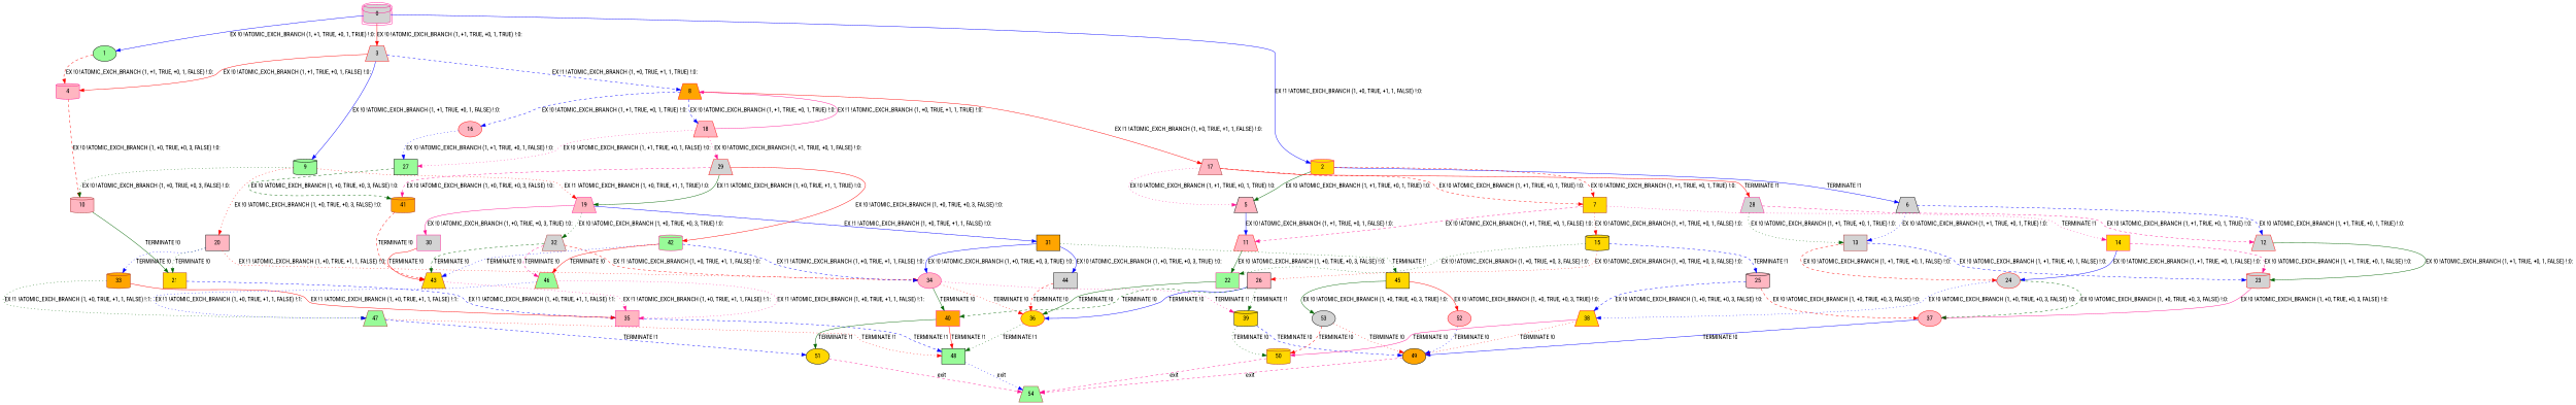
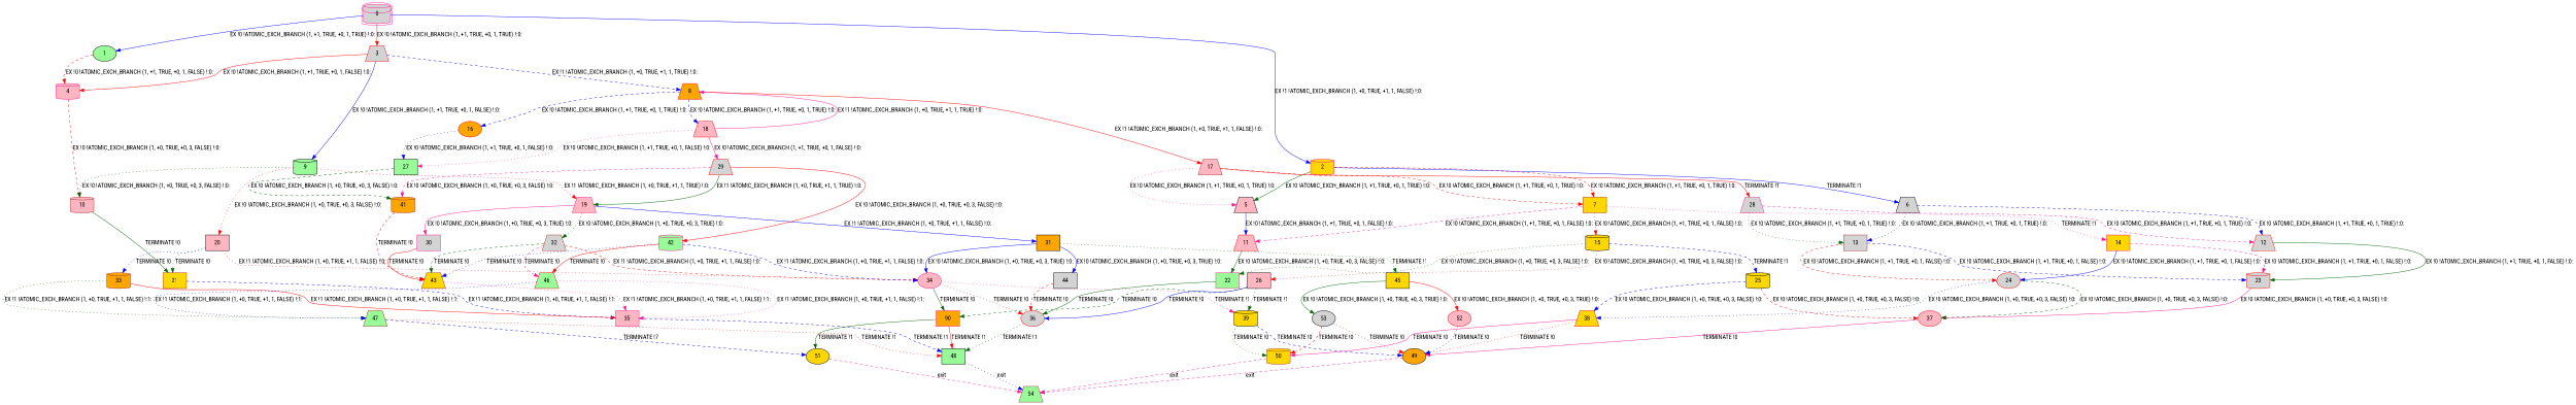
  digraph {
    fontname="Roboto Condensed"
    node [color=black fillcolor=lightgrey fontname="Roboto Condensed" shape=trapezium style=filled]
    edge [color=blue fontname="Roboto Condensed" style=solid]
    0 [color=deeppink peripheries=2 shape=cylinder]
    1 [fillcolor=palegreen shape=ellipse]
    2 [color=deeppink fillcolor=gold shape=cylinder]
    3 [color=red]
    4 [color=deeppink fillcolor=lightpink shape=cylinder]
    5 [fillcolor=lightpink]
    6
    7 [color=brown fillcolor=gold shape=box]
    8 [color=red fillcolor=orange]
    9 [fillcolor=palegreen shape=cylinder]
    10 [color=brown fillcolor=lightpink shape=cylinder]
    11 [color=red fillcolor=lightpink]
    12 [color=red]
    13 [color=brown shape=box]
    14 [color=deeppink fillcolor=gold shape=box]
    15 [fillcolor=gold shape=cylinder]
-   16 [color=red fillcolor=lightpink shape=ellipse]
+   16 [color=red fillcolor=orange shape=ellipse]
    17 [color=brown fillcolor=lightpink]
    18 [color=red fillcolor=lightpink]
    19 [color=deeppink fillcolor=lightpink]
    20 [fillcolor=lightpink shape=box]
    21 [color=brown fillcolor=gold shape=box]
    22 [color=deeppink fillcolor=palegreen shape=box]
    23 [color=red shape=cylinder]
    24 [color=red shape=ellipse]
-   25 [fillcolor=lightpink shape=cylinder]
+   25 [fillcolor=gold shape=cylinder]
    26 [fillcolor=lightpink shape=box]
    27 [fillcolor=palegreen shape=box]
    28 [color=deeppink]
    29 [color=red]
    30 [color=deeppink shape=box]
    31 [fillcolor=orange shape=box]
    32 [color=brown]
    33 [color=brown fillcolor=orange shape=cylinder]
    34 [color=deeppink fillcolor=lightpink shape=ellipse]
    35 [color=deeppink fillcolor=lightpink shape=box]
-   36 [color=red fillcolor=gold shape=ellipse]
+   36 [color=red shape=ellipse]
    37 [color=red fillcolor=lightpink shape=ellipse]
    38 [color=red fillcolor=gold]
    39 [fillcolor=gold shape=cylinder]
-   40 [color=deeppink fillcolor=orange shape=box]
+   40 [color=deeppink fillcolor=orange shape=box label=90]
    41 [color=brown fillcolor=orange shape=cylinder]
    42 [color=deeppink fillcolor=palegreen shape=cylinder]
    43 [color=brown fillcolor=gold]
    44 [shape=box]
    45 [fillcolor=gold shape=box]
    46 [color=red fillcolor=palegreen]
    47 [color=brown fillcolor=palegreen]
    48 [fillcolor=palegreen shape=box]
    49 [fillcolor=orange shape=ellipse]
    50 [color=brown fillcolor=gold shape=cylinder]
    51 [fillcolor=gold shape=ellipse]
    52 [color=red fillcolor=lightpink shape=ellipse]
    53 [shape=ellipse]
    54 [color=brown fillcolor=palegreen]
    0 -> 1 [label="EX !0 !ATOMIC_EXCH_BRANCH (1, +1, TRUE, +0, 1, TRUE) !:0:"]
    0 -> 2 [label="EX !1 !ATOMIC_EXCH_BRANCH (1, +0, TRUE, +1, 1, FALSE) !:0:"]
    0 -> 3 [color=red label="EX !0 !ATOMIC_EXCH_BRANCH (1, +1, TRUE, +0, 1, TRUE) !:0:"]
    1 -> 4 [color=red label="EX !0 !ATOMIC_EXCH_BRANCH (1, +1, TRUE, +0, 1, FALSE) !:0:" style=dashed]
    2 -> 5 [color=darkgreen label="EX !0 !ATOMIC_EXCH_BRANCH (1, +1, TRUE, +0, 1, TRUE) !:0:"]
    2 -> 6 [label="TERMINATE !1"]
    2 -> 7 [color=red label="EX !0 !ATOMIC_EXCH_BRANCH (1, +1, TRUE, +0, 1, TRUE) !:0:" style=dashed]
    3 -> 4 [color=red label="EX !0 !ATOMIC_EXCH_BRANCH (1, +1, TRUE, +0, 1, FALSE) !:0:"]
    3 -> 8 [label="EX !1 !ATOMIC_EXCH_BRANCH (1, +0, TRUE, +1, 1, TRUE) !:0:" style=dashed]
    3 -> 9 [label="EX !0 !ATOMIC_EXCH_BRANCH (1, +1, TRUE, +0, 1, FALSE) !:0:"]
    4 -> 10 [color=red label="EX !0 !ATOMIC_EXCH_BRANCH (1, +0, TRUE, +0, 3, FALSE) !:0:" style=dashed]
    5 -> 11 [label="EX !0 !ATOMIC_EXCH_BRANCH (1, +1, TRUE, +0, 1, FALSE) !:0:"]
    6 -> 12 [label="EX !0 !ATOMIC_EXCH_BRANCH (1, +1, TRUE, +0, 1, TRUE) !:0:" style=dashed]
    6 -> 13 [label="EX !0 !ATOMIC_EXCH_BRANCH (1, +1, TRUE, +0, 1, TRUE) !:0:" style=dotted]
    7 -> 11 [color=deeppink label="EX !0 !ATOMIC_EXCH_BRANCH (1, +1, TRUE, +0, 1, FALSE) !:0:" style=dashed]
    7 -> 14 [color=deeppink label="TERMINATE !1" style=dotted]
    7 -> 15 [color=red label="EX !0 !ATOMIC_EXCH_BRANCH (1, +1, TRUE, +0, 1, FALSE) !:0:" style=dotted]
    8 -> 16 [label="EX !0 !ATOMIC_EXCH_BRANCH (1, +1, TRUE, +0, 1, TRUE) !:0:" style=dashed]
    8 -> 17 [color=red label="EX !1 !ATOMIC_EXCH_BRANCH (1, +0, TRUE, +1, 1, FALSE) !:0:"]
    8 -> 18 [label="EX !0 !ATOMIC_EXCH_BRANCH (1, +1, TRUE, +0, 1, TRUE) !:0:" style=dashed]
    9 -> 10 [color=darkgreen label="EX !0 !ATOMIC_EXCH_BRANCH (1, +0, TRUE, +0, 3, FALSE) !:0:" style=dotted]
    9 -> 19 [color=red label="EX !1 !ATOMIC_EXCH_BRANCH (1, +0, TRUE, +1, 1, TRUE) !:0:" style=dotted]
    9 -> 20 [color=red label="EX !0 !ATOMIC_EXCH_BRANCH (1, +0, TRUE, +0, 3, FALSE) !:0:" style=dotted]
    10 -> 21 [color=darkgreen label="TERMINATE !0"]
    11 -> 22 [color=darkgreen label="EX !0 !ATOMIC_EXCH_BRANCH (1, +0, TRUE, +0, 3, FALSE) !:0:"]
    12 -> 23 [color=darkgreen label="EX !0 !ATOMIC_EXCH_BRANCH (1, +1, TRUE, +0, 1, FALSE) !:0:"]
    13 -> 23 [label="EX !0 !ATOMIC_EXCH_BRANCH (1, +1, TRUE, +0, 1, FALSE) !:0:" style=dashed]
    13 -> 24 [color=red label="EX !0 !ATOMIC_EXCH_BRANCH (1, +1, TRUE, +0, 1, FALSE) !:0:" style=dashed]
    14 -> 23 [color=deeppink label="EX !0 !ATOMIC_EXCH_BRANCH (1, +1, TRUE, +0, 1, FALSE) !:0:" style=dashed]
    14 -> 24 [label="EX !0 !ATOMIC_EXCH_BRANCH (1, +1, TRUE, +0, 1, FALSE) !:0:"]
    15 -> 22 [color=darkgreen label="EX !0 !ATOMIC_EXCH_BRANCH (1, +0, TRUE, +0, 3, FALSE) !:0:" style=dotted]
    15 -> 25 [label="TERMINATE !1" style=dashed]
    15 -> 26 [color=red label="EX !0 !ATOMIC_EXCH_BRANCH (1, +0, TRUE, +0, 3, FALSE) !:0:" style=dotted]
    16 -> 27 [label="EX !0 !ATOMIC_EXCH_BRANCH (1, +1, TRUE, +0, 1, FALSE) !:0:" style=dotted]
    17 -> 5 [color=deeppink label="EX !0 !ATOMIC_EXCH_BRANCH (1, +1, TRUE, +0, 1, TRUE) !:0:" style=dotted]
    17 -> 7 [color=red label="EX !0 !ATOMIC_EXCH_BRANCH (1, +1, TRUE, +0, 1, TRUE) !:0:" style=dashed]
    17 -> 28 [color=red label="TERMINATE !1"]
    18 -> 8 [color=deeppink label="EX !1 !ATOMIC_EXCH_BRANCH (1, +0, TRUE, +1, 1, TRUE) !:0:"]
    18 -> 27 [color=deeppink label="EX !0 !ATOMIC_EXCH_BRANCH (1, +1, TRUE, +0, 1, FALSE) !:0:" style=dotted]
-   18 -> 29 [color=deeppink label="EX !0 !ATOMIC_EXCH_BRANCH (1, +1, TRUE, +0, 1, FALSE) !:0:" style=dotted]
+   18 -> 29 [color=deeppink label="EX !0 !ATOMIC_EXCH_BRANCH (1, +1, TRUE, +0, 1, FALSE) !:0:"]
    19 -> 30 [color=deeppink label="EX !0 !ATOMIC_EXCH_BRANCH (1, +0, TRUE, +0, 3, TRUE) !:0:"]
    19 -> 31 [label="EX !1 !ATOMIC_EXCH_BRANCH (1, +0, TRUE, +1, 1, FALSE) !:0:"]
    19 -> 32 [color=darkgreen label="EX !0 !ATOMIC_EXCH_BRANCH (1, +0, TRUE, +0, 3, TRUE) !:0:" style=dotted]
    20 -> 21 [color=darkgreen label="TERMINATE !0" style=dotted]
    20 -> 33 [label="TERMINATE !0" style=dotted]
    20 -> 34 [color=red label="EX !1 !ATOMIC_EXCH_BRANCH (1, +0, TRUE, +1, 1, FALSE) !:0:" style=dotted]
    21 -> 35 [label="EX !1 !ATOMIC_EXCH_BRANCH (1, +0, TRUE, +1, 1, FALSE) !:1:" style=dashed]
    22 -> 36 [color=darkgreen label="TERMINATE !0"]
    23 -> 37 [color=deeppink label="EX !0 !ATOMIC_EXCH_BRANCH (1, +0, TRUE, +0, 3, FALSE) !:0:"]
    24 -> 37 [color=darkgreen label="EX !0 !ATOMIC_EXCH_BRANCH (1, +0, TRUE, +0, 3, FALSE) !:0:" style=dashed]
    24 -> 38 [label="EX !0 !ATOMIC_EXCH_BRANCH (1, +0, TRUE, +0, 3, FALSE) !:0:" style=dotted]
    25 -> 37 [color=red label="EX !0 !ATOMIC_EXCH_BRANCH (1, +0, TRUE, +0, 3, FALSE) !:0:" style=dashed]
    25 -> 38 [label="EX !0 !ATOMIC_EXCH_BRANCH (1, +0, TRUE, +0, 3, FALSE) !:0:" style=dashed]
    26 -> 36 [label="TERMINATE !0"]
    26 -> 39 [color=darkgreen label="TERMINATE !1" style=dotted]
    26 -> 40 [color=darkgreen label="TERMINATE !0" style=dashed]
    27 -> 41 [color=darkgreen label="EX !0 !ATOMIC_EXCH_BRANCH (1, +0, TRUE, +0, 3, FALSE) !:0:" style=dashed]
    28 -> 12 [color=deeppink label="EX !0 !ATOMIC_EXCH_BRANCH (1, +1, TRUE, +0, 1, TRUE) !:0:" style=dashed]
    28 -> 13 [color=darkgreen label="EX !0 !ATOMIC_EXCH_BRANCH (1, +1, TRUE, +0, 1, TRUE) !:0:" style=dotted]
    29 -> 19 [color=darkgreen label="EX !1 !ATOMIC_EXCH_BRANCH (1, +0, TRUE, +1, 1, TRUE) !:0:"]
    29 -> 41 [color=deeppink label="EX !0 !ATOMIC_EXCH_BRANCH (1, +0, TRUE, +0, 3, FALSE) !:0:" style=dashed]
    29 -> 42 [color=red label="EX !0 !ATOMIC_EXCH_BRANCH (1, +0, TRUE, +0, 3, FALSE) !:0:"]
    30 -> 43 [color=red label="TERMINATE !0"]
    31 -> 34 [label="EX !0 !ATOMIC_EXCH_BRANCH (1, +0, TRUE, +0, 3, TRUE) !:0:"]
    31 -> 44 [label="EX !0 !ATOMIC_EXCH_BRANCH (1, +0, TRUE, +0, 3, TRUE) !:0:"]
    31 -> 45 [color=darkgreen label="TERMINATE !1" style=dotted]
    32 -> 34 [color=red label="EX !1 !ATOMIC_EXCH_BRANCH (1, +0, TRUE, +1, 1, FALSE) !:0:" style=dashed]
    32 -> 43 [color=darkgreen label="TERMINATE !0" style=dashed]
    32 -> 46 [color=deeppink label="TERMINATE !0" style=dashed]
    33 -> 35 [color=red label="EX !1 !ATOMIC_EXCH_BRANCH (1, +0, TRUE, +1, 1, FALSE) !:1:"]
    33 -> 47 [color=darkgreen label="EX !1 !ATOMIC_EXCH_BRANCH (1, +0, TRUE, +1, 1, FALSE) !:1:" style=dotted]
    34 -> 36 [color=red label="TERMINATE !0" style=dotted]
    34 -> 39 [color=deeppink label="TERMINATE !1" style=dotted]
    34 -> 40 [color=darkgreen label="TERMINATE !0"]
    35 -> 48 [label="TERMINATE !1" style=dashed]
    36 -> 48 [color=darkgreen label="TERMINATE !1" style=dotted]
-   37 -> 49 [label="TERMINATE !0"]
+   37 -> 49 [color=deeppink label="TERMINATE !0"]
    38 -> 49 [color=red label="TERMINATE !0" style=dotted]
    38 -> 50 [color=deeppink label="TERMINATE !0"]
    39 -> 49 [label="TERMINATE !0" style=dashed]
    39 -> 50 [color=darkgreen label="TERMINATE !0" style=dotted]
    40 -> 48 [color=red label="TERMINATE !1"]
    40 -> 51 [color=darkgreen label="TERMINATE !1"]
    41 -> 43 [color=red label="TERMINATE !0" style=dashed]
    42 -> 34 [label="EX !1 !ATOMIC_EXCH_BRANCH (1, +0, TRUE, +1, 1, FALSE) !:0:" style=dashed]
    42 -> 43 [label="TERMINATE !0" style=dotted]
    42 -> 46 [color=red label="TERMINATE !0"]
    43 -> 35 [color=deeppink label="EX !1 !ATOMIC_EXCH_BRANCH (1, +0, TRUE, +1, 1, FALSE) !:1:" style=dotted]
    44 -> 36 [color=red label="TERMINATE !0" style=dashed]
    45 -> 52 [color=red label="EX !0 !ATOMIC_EXCH_BRANCH (1, +0, TRUE, +0, 3, TRUE) !:0:"]
    45 -> 53 [color=darkgreen label="EX !0 !ATOMIC_EXCH_BRANCH (1, +0, TRUE, +0, 3, TRUE) !:0:"]
    46 -> 35 [color=deeppink label="EX !1 !ATOMIC_EXCH_BRANCH (1, +0, TRUE, +1, 1, FALSE) !:1:" style=dotted]
    46 -> 47 [label="EX !1 !ATOMIC_EXCH_BRANCH (1, +0, TRUE, +1, 1, FALSE) !:1:" style=dotted]
    47 -> 48 [color=red label="TERMINATE !1" style=dotted]
-   47 -> 51 [label="TERMINATE !1" style=dashed]
+   47 -> 51 [label="TERMINATE !7" style=dashed]
    48 -> 54 [label=exit style=dotted]
    49 -> 54 [color=deeppink label=exit style=dashed]
    50 -> 54 [color=deeppink label=exit style=dashed]
    51 -> 54 [color=deeppink label=exit style=dashed]
    52 -> 49 [label="TERMINATE !0" style=dotted]
    53 -> 49 [color=red label="TERMINATE !0" style=dotted]
    53 -> 50 [color=red label="TERMINATE !0" style=dashed]
  }
